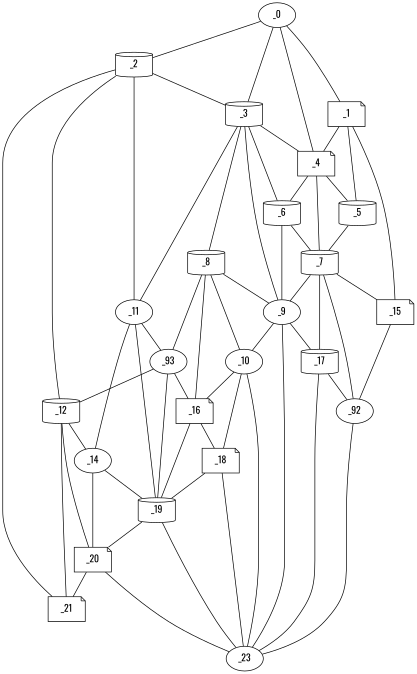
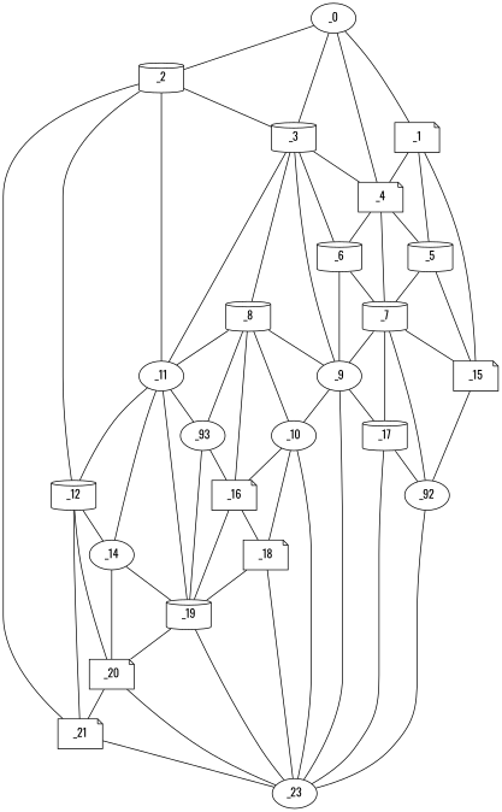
  graph {
    fontname=Oswald
    node [fontname=Oswald shape=cylinder x=96 y=41]
    edge [fontname=Oswald valence=2]
    _0 [shape=ellipse x=38 y=9]
    _1 [shape=note x=52 y=3]
    _2 [x=56 y=125]
    _3 [x=64]
    _4 [shape=note x=66 y=23]
    _5 [x=68 y=10]
    _15 [shape=note x=92 y=14]
    _11 [shape=ellipse x=86 y=71]
    _12 [x=87 y=99]
    _21 [shape=note y=104]
    _6 [x=70 y=30]
    _8 [x=83 y=54]
    _9 [shape=ellipse x=86]
    _7 [x=78 y=29]
    n15 [label=_92 shape=ellipse x=97 y=24]
    n16 [label=_93 shape=ellipse x=88 y=65]
    _14 [shape=ellipse x=89 y=93]
    _19 [y=78]
    _20 [shape=note y=96]
    _23 [shape=ellipse x=97 y=49]
    _10 [shape=ellipse x=86 y=50]
    _16 [shape=note x=93 y=59]
    _17 [x=94 y=38]
    _18 [shape=note y=54]
    _0 -- _1 [valence=1]
    _0 -- _2 [valence=1]
    _0 -- _3 [valence=1]
    _0 -- _4
    _1 -- _4
    _1 -- _5
    _1 -- _15 [valence=1]
    _2 -- _3
    _2 -- _11 [valence=1]
    _2 -- _12
    _2 -- _21 [valence=1]
    _3 -- _4
    _3 -- _11
    _3 -- _6 [valence=1]
    _3 -- _8 [valence=1]
    _3 -- _9
    _4 -- _5
    _4 -- _6
    _4 -- _7
+   _5 -- _15
    _5 -- _7
    _15 -- n15 [valence=1]
-   n16 -- _12
+   _11 -- _12
    _11 -- n16
    _11 -- _14
    _11 -- _19
    _12 -- _21
    _12 -- _14
    _12 -- _20 [valence=1]
+   _21 -- _23 [valence=1]
    _6 -- _9 [valence=1]
    _6 -- _7
+   _8 -- _11
    _8 -- _9
    _8 -- n16
    _8 -- _10 [valence=1]
    _8 -- _16
    _9 -- _23
    _9 -- _10
    _9 -- _17
    _7 -- _15 [valence=1]
    _7 -- _9
    _7 -- n15 [valence=1]
    _7 -- _17 [valence=1]
    n15 -- _23 [valence=1]
    n16 -- _19
    n16 -- _16
    _14 -- _19
    _14 -- _20
    _19 -- _20
    _19 -- _23 [valence=1]
    _20 -- _21
    _20 -- _23
    _10 -- _23
    _10 -- _16
    _10 -- _18
    _16 -- _19
    _16 -- _18 [valence=1]
    _17 -- n15 [valence=1]
    _17 -- _23
    _18 -- _19
    _18 -- _23 [valence=1]
  }
